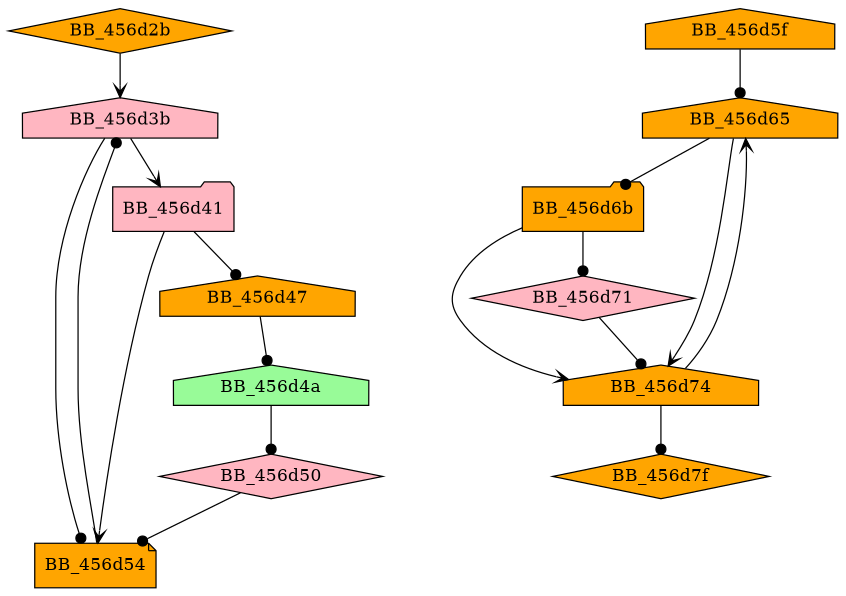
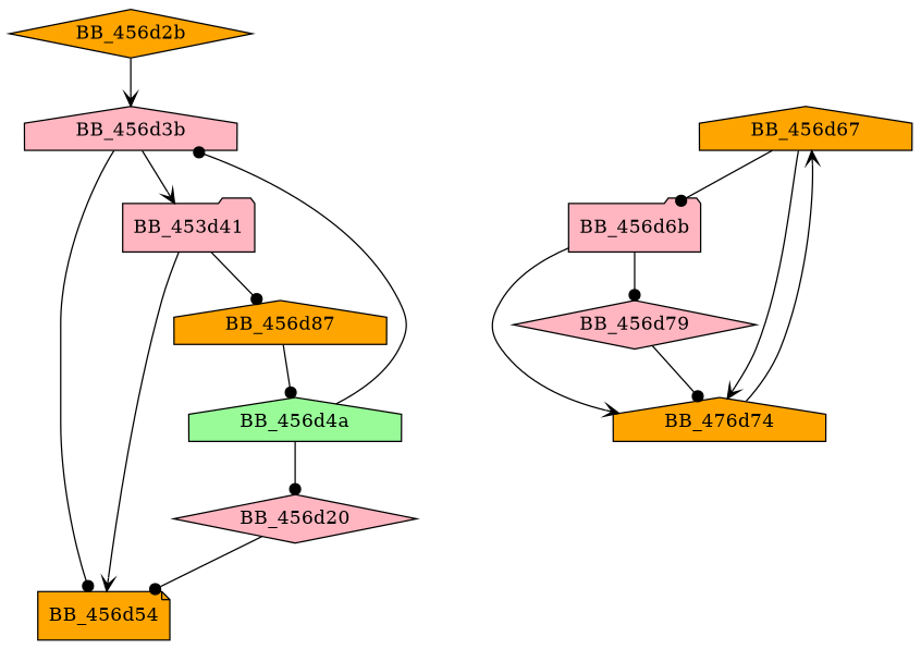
  digraph {
    node [fillcolor=orange shape=house style=filled]
    edge [arrowhead=dot]
    BB_456d2b [shape=diamond]
    BB_456d3b [fillcolor=lightpink]
-   BB_456d41 [fillcolor=lightpink shape=folder]
+   BB_456d41 [fillcolor=lightpink shape=folder label=BB_453d41]
    BB_456d54 [shape=note]
-   BB_456d47
+   BB_456d47 [label=BB_456d87]
    BB_456d4a [fillcolor=palegreen]
-   BB_456d5f
-   BB_456d65
-   BB_456d50 [fillcolor=lightpink shape=diamond]
-   BB_456d6b [shape=folder]
-   BB_456d74
-   BB_456d71 [fillcolor=lightpink shape=diamond]
-   BB_456d7f [shape=diamond]
+   BB_456d65 [label=BB_456d67]
+   BB_456d50 [fillcolor=lightpink shape=diamond label=BB_456d20]
+   BB_456d6b [fillcolor=lightpink shape=folder]
+   BB_456d74 [label=BB_476d74]
+   BB_456d71 [fillcolor=lightpink shape=diamond label=BB_456d79]
    BB_456d2b -> BB_456d3b [arrowhead=vee]
    BB_456d3b -> BB_456d41 [arrowhead=vee]
    BB_456d3b -> BB_456d54
    BB_456d41 -> BB_456d54 [arrowhead=vee]
    BB_456d41 -> BB_456d47
-   BB_456d54 -> BB_456d3b
+   BB_456d4a -> BB_456d3b
    BB_456d47 -> BB_456d4a
    BB_456d4a -> BB_456d50
-   BB_456d5f -> BB_456d65
    BB_456d65 -> BB_456d6b
    BB_456d65 -> BB_456d74 [arrowhead=vee]
    BB_456d50 -> BB_456d54
    BB_456d6b -> BB_456d74 [arrowhead=vee]
    BB_456d6b -> BB_456d71
    BB_456d74 -> BB_456d65 [arrowhead=vee]
-   BB_456d74 -> BB_456d7f
    BB_456d71 -> BB_456d74
  }
